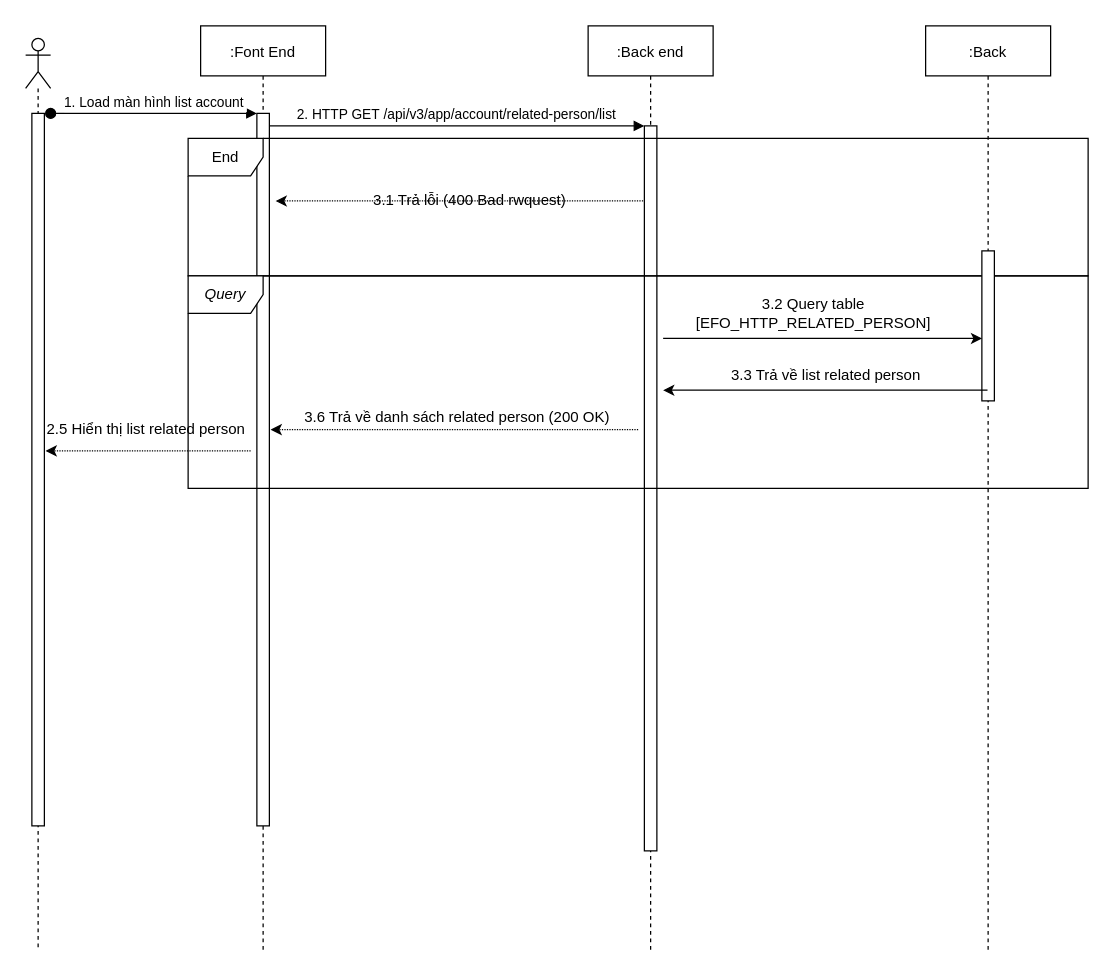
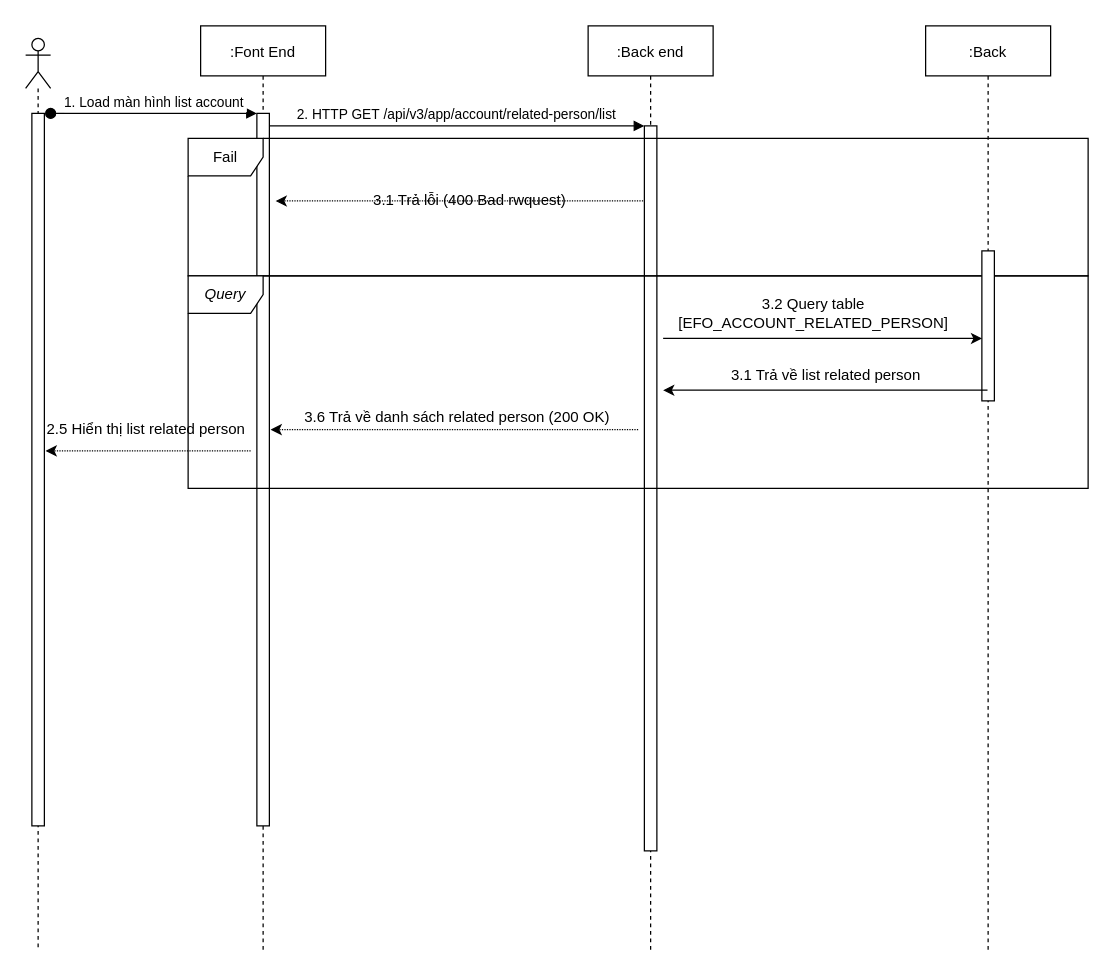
  <mxCell id="0" />
  <mxCell id="1" parent="0" />
  <mxCell id="2" value=":Font End" style="shape=umlLifeline;perimeter=lifelinePerimeter;container=1;collapsible=0;recursiveResize=0;rounded=0;shadow=0;strokeWidth=1;" parent="1" vertex="1"><mxGeometry x="160" y="20" width="100" height="740" as="geometry" /></mxCell>
  <mxCell id="3" value="" style="points=[];perimeter=orthogonalPerimeter;rounded=0;shadow=0;strokeWidth=1;" parent="2" vertex="1"><mxGeometry x="45" y="70" width="10" height="570" as="geometry" /></mxCell>
  <mxCell id="4" value="1. Load màn hình list account" style="verticalAlign=bottom;startArrow=oval;endArrow=block;startSize=8;shadow=0;strokeWidth=1;" parent="2" target="3" edge="1"><mxGeometry relative="1" as="geometry"><mxPoint x="-120" y="70" as="sourcePoint" /></mxGeometry></mxCell>
  <mxCell id="5" value=":Back end" style="shape=umlLifeline;perimeter=lifelinePerimeter;container=1;collapsible=0;recursiveResize=0;rounded=0;shadow=0;strokeWidth=1;" parent="1" vertex="1"><mxGeometry x="470" y="20" width="100" height="740" as="geometry" /></mxCell>
  <mxCell id="6" value="" style="points=[];perimeter=orthogonalPerimeter;rounded=0;shadow=0;strokeWidth=1;" parent="5" vertex="1"><mxGeometry x="45" y="80" width="10" height="580" as="geometry" /></mxCell>
  <mxCell id="7" value="2. HTTP GET /api/v3/app/account/related-person/list" style="verticalAlign=bottom;endArrow=block;entryX=0;entryY=0;shadow=0;strokeWidth=1;" parent="1" source="3" target="6" edge="1"><mxGeometry relative="1" as="geometry"><mxPoint x="315" y="100" as="sourcePoint" /><mxPoint as="offset" /></mxGeometry></mxCell>
  <mxCell id="8" value="" style="shape=umlLifeline;participant=umlActor;perimeter=lifelinePerimeter;whiteSpace=wrap;html=1;container=1;collapsible=0;recursiveResize=0;verticalAlign=top;spacingTop=36;outlineConnect=0;" parent="1" vertex="1"><mxGeometry x="20" y="30" width="20" height="730" as="geometry" /></mxCell>
  <mxCell id="9" value="" style="html=1;points=[];perimeter=orthogonalPerimeter;" parent="8" vertex="1"><mxGeometry x="5" y="60" width="10" height="570" as="geometry" /></mxCell>
- <mxCell id="10" value="End" style="shape=umlFrame;whiteSpace=wrap;html=1;" parent="1" vertex="1"><mxGeometry x="150" y="110" width="720" height="110" as="geometry" /></mxCell>
+ <mxCell id="10" value="Fail" style="shape=umlFrame;whiteSpace=wrap;html=1;" parent="1" vertex="1"><mxGeometry x="150" y="110" width="720" height="110" as="geometry" /></mxCell>
  <mxCell id="11" value="Query" style="shape=umlFrame;whiteSpace=wrap;html=1;swimlaneFillColor=none;fontStyle=2" parent="1" vertex="1"><mxGeometry x="150" y="220" width="720" height="170" as="geometry" /></mxCell>
  <mxCell id="12" value="" style="endArrow=classic;html=1;dashed=1;dashPattern=1 1;entryX=1.5;entryY=0.123;entryDx=0;entryDy=0;entryPerimeter=0;" parent="1" target="3" edge="1"><mxGeometry width="50" height="50" relative="1" as="geometry"><mxPoint x="514" y="160" as="sourcePoint" /><mxPoint x="250" y="160" as="targetPoint" /><Array as="points"><mxPoint x="360" y="160" /></Array></mxGeometry></mxCell>
  <mxCell id="13" value="3.1 Trả lỗi (400 Bad rwquest)" style="text;html=1;align=center;verticalAlign=middle;resizable=0;points=[];autosize=1;strokeColor=none;" parent="1" vertex="1"><mxGeometry x="290" y="150" width="170" height="20" as="geometry" /></mxCell>
  <mxCell id="14" value="" style="endArrow=classic;html=1;dashed=1;dashPattern=1 1;shadow=0;" parent="1" edge="1"><mxGeometry width="50" height="50" relative="1" as="geometry"><mxPoint x="510" y="343" as="sourcePoint" /><mxPoint x="216" y="343" as="targetPoint" /></mxGeometry></mxCell>
  <mxCell id="15" value="3.6 Trả về danh sách related person&amp;nbsp;(200 OK)" style="text;html=1;align=center;verticalAlign=middle;resizable=0;points=[];autosize=1;strokeColor=none;" parent="1" vertex="1"><mxGeometry x="230" y="318" width="270" height="30" as="geometry" /></mxCell>
  <mxCell id="16" value="" style="endArrow=classic;html=1;dashed=1;dashPattern=1 1;" parent="1" edge="1"><mxGeometry width="50" height="50" relative="1" as="geometry"><mxPoint x="200" y="360" as="sourcePoint" /><mxPoint x="36" y="360" as="targetPoint" /></mxGeometry></mxCell>
  <mxCell id="17" value="2.5 Hiển thị list related person" style="text;html=1;align=center;verticalAlign=middle;resizable=0;points=[];autosize=1;strokeColor=none;" parent="1" vertex="1"><mxGeometry x="26" y="328" width="180" height="30" as="geometry" /></mxCell>
  <mxCell id="18" value=":Back" style="shape=umlLifeline;perimeter=lifelinePerimeter;container=1;collapsible=0;recursiveResize=0;rounded=0;shadow=0;strokeWidth=1;" parent="1" vertex="1"><mxGeometry x="740" y="20" width="100" height="740" as="geometry" /></mxCell>
  <mxCell id="19" value="" style="points=[];perimeter=orthogonalPerimeter;rounded=0;shadow=0;strokeWidth=1;" parent="18" vertex="1"><mxGeometry x="45" y="180" width="10" height="120" as="geometry" /></mxCell>
  <mxCell id="20" value="" style="endArrow=classic;html=1;entryX=0.02;entryY=0.342;entryDx=0;entryDy=0;entryPerimeter=0;" parent="1" edge="1"><mxGeometry width="50" height="50" relative="1" as="geometry"><mxPoint x="530" y="270" as="sourcePoint" /><mxPoint x="785.2" y="270.04" as="targetPoint" /></mxGeometry></mxCell>
  <mxCell id="21" value="" style="endArrow=classic;html=1;entryX=1.5;entryY=0.337;entryDx=0;entryDy=0;entryPerimeter=0;" parent="1" edge="1"><mxGeometry width="50" height="50" relative="1" as="geometry"><mxPoint x="789.5" y="311.46" as="sourcePoint" /><mxPoint x="530" y="311.46" as="targetPoint" /></mxGeometry></mxCell>
- <mxCell id="22" value="&lt;span style=&quot;text-align: left; background-color: rgb(255, 255, 255);&quot;&gt;3.2 Query table &lt;br&gt;[&lt;/span&gt;EFO_HTTP_RELATED_PERSON&lt;span style=&quot;text-align: left; background-color: rgb(255, 255, 255);&quot;&gt;]&lt;/span&gt;" style="text;html=1;align=center;verticalAlign=middle;resizable=0;points=[];autosize=1;strokeColor=none;" parent="1" vertex="1"><mxGeometry x="530" y="230" width="240" height="40" as="geometry" /></mxCell>
- <mxCell id="23" value="3.3 Trả về list related person" style="text;html=1;align=center;verticalAlign=middle;resizable=0;points=[];autosize=1;strokeColor=none;" parent="1" vertex="1"><mxGeometry x="575" y="285" width="170" height="30" as="geometry" /></mxCell>
+ <mxCell id="22" value="&lt;span style=&quot;text-align: left; background-color: rgb(255, 255, 255);&quot;&gt;3.2 Query table &lt;br&gt;[&lt;/span&gt;EFO_ACCOUNT_RELATED_PERSON&lt;span style=&quot;text-align: left; background-color: rgb(255, 255, 255);&quot;&gt;]&lt;/span&gt;" style="text;html=1;align=center;verticalAlign=middle;resizable=0;points=[];autosize=1;strokeColor=none;" parent="1" vertex="1"><mxGeometry x="530" y="230" width="240" height="40" as="geometry" /></mxCell>
+ <mxCell id="23" value="3.1 Trả về list related person" style="text;html=1;align=center;verticalAlign=middle;resizable=0;points=[];autosize=1;strokeColor=none;" parent="1" vertex="1"><mxGeometry x="575" y="285" width="170" height="30" as="geometry" /></mxCell>
